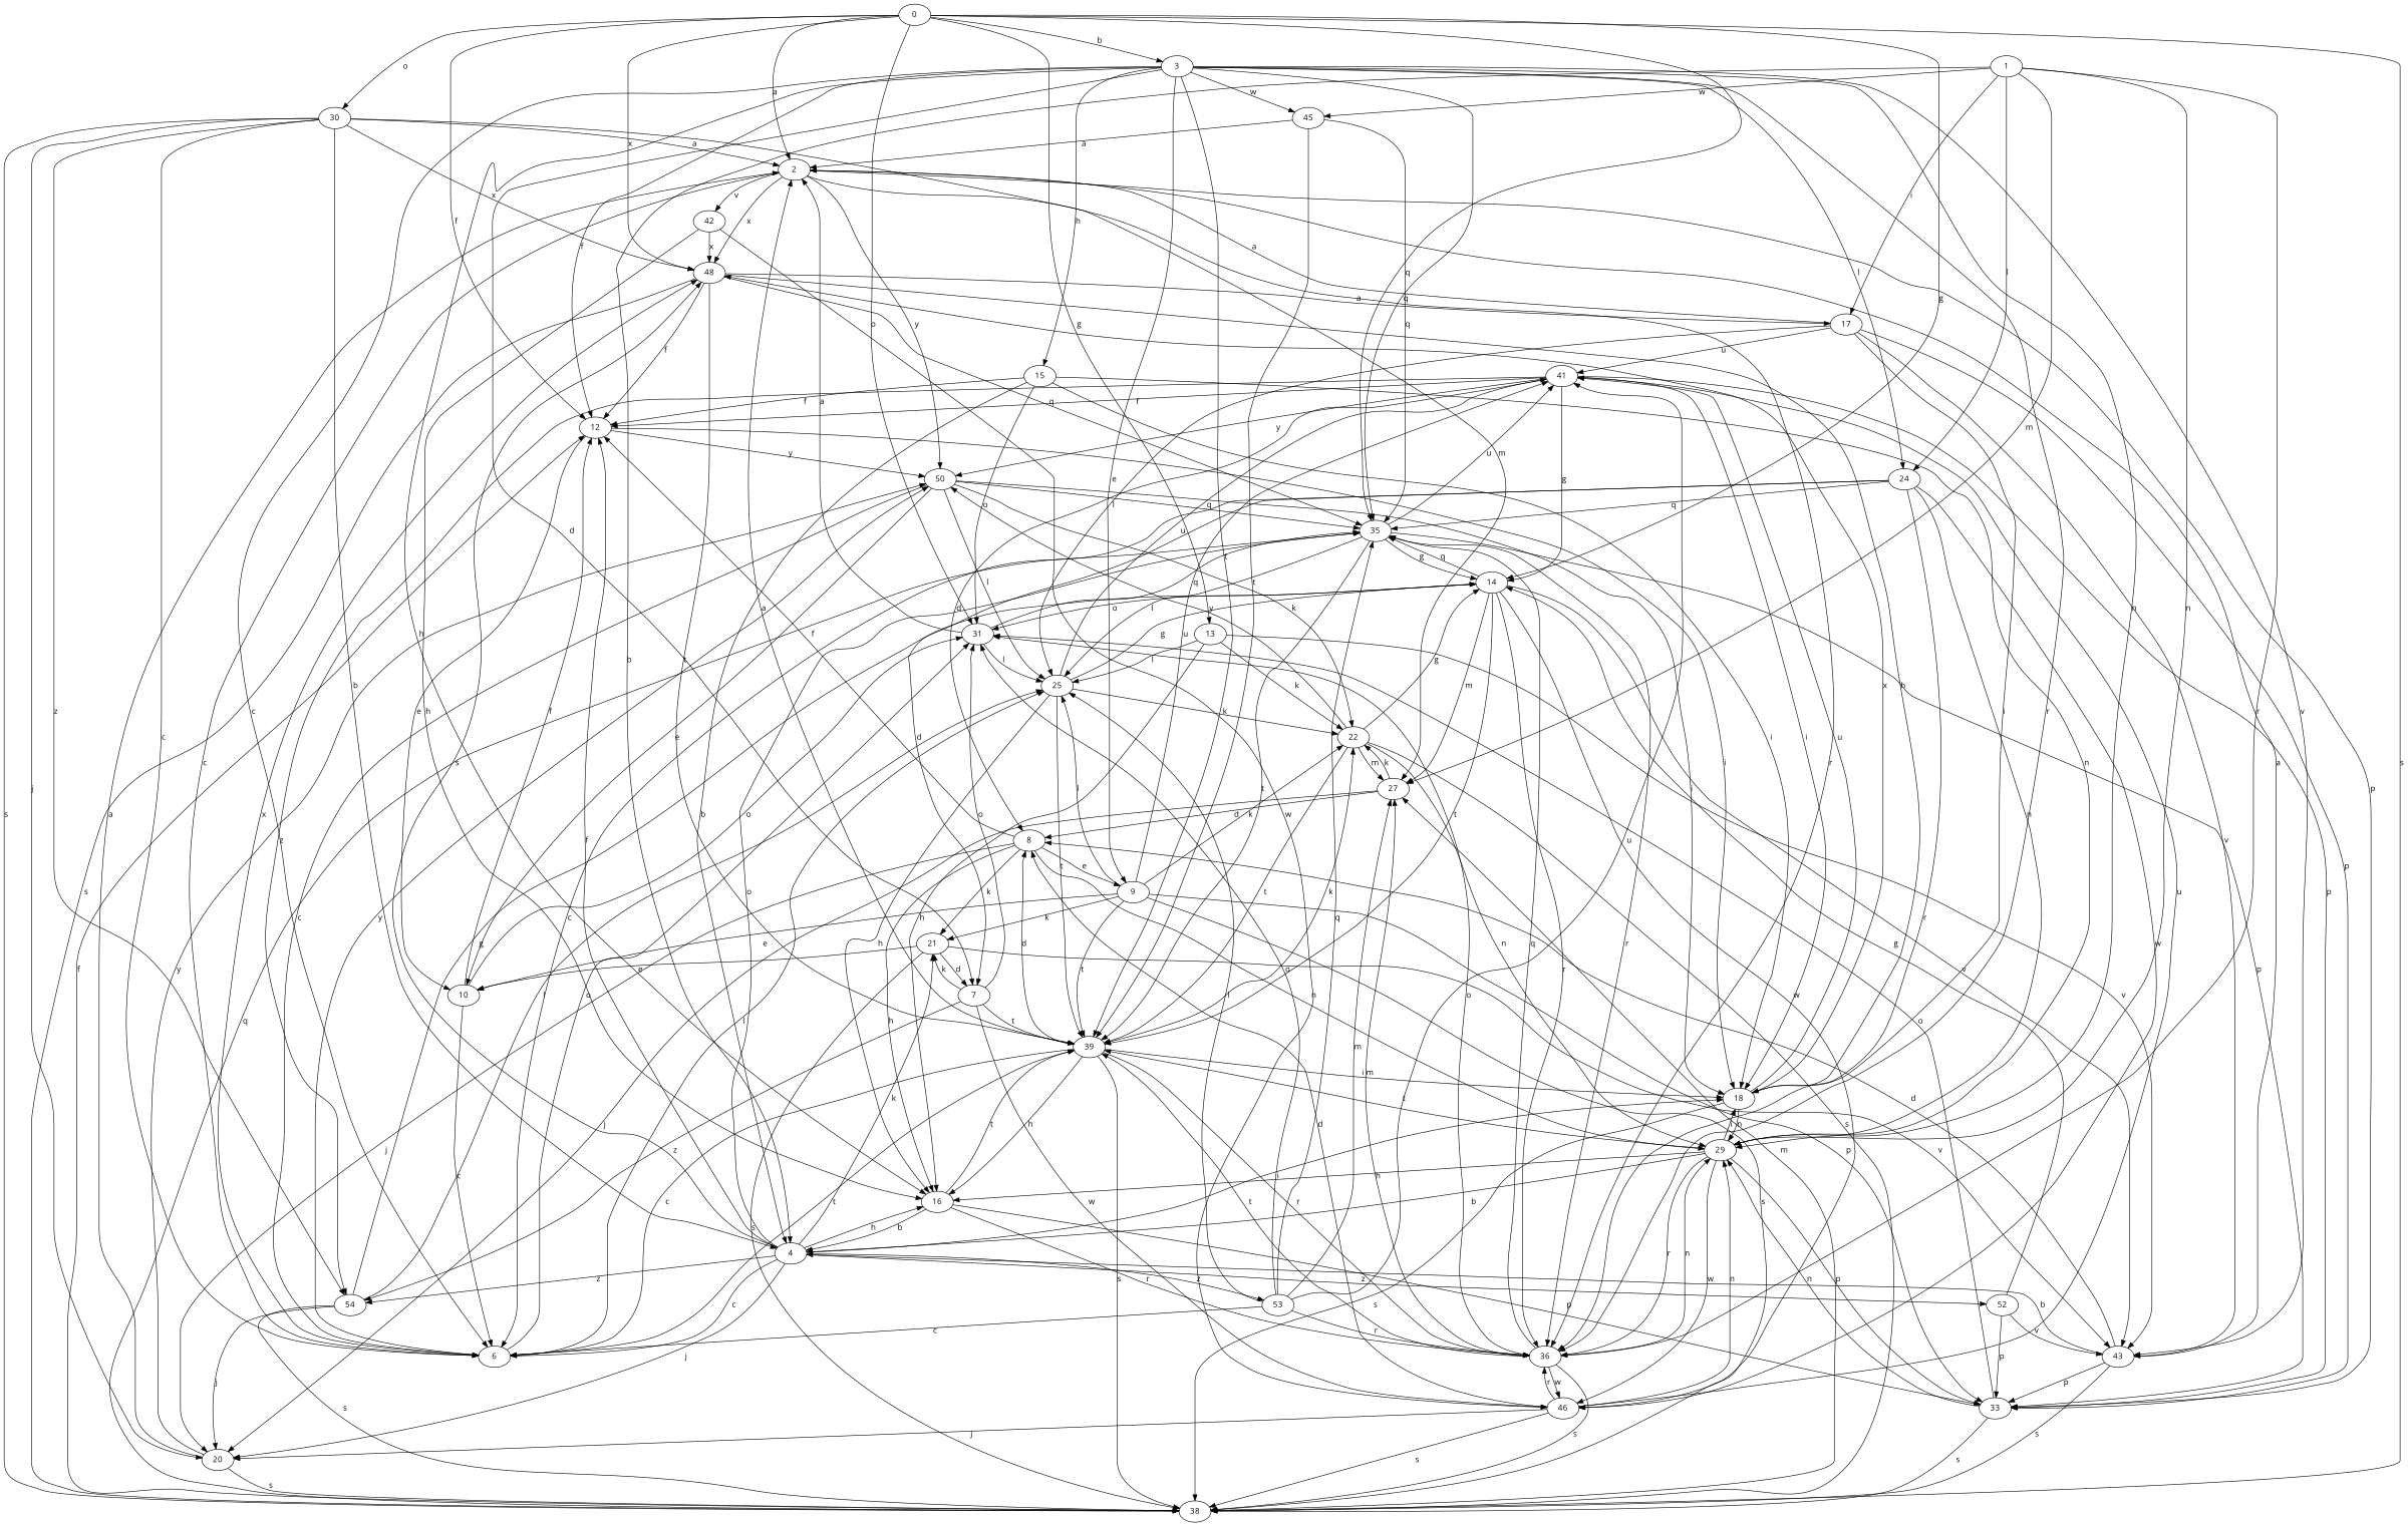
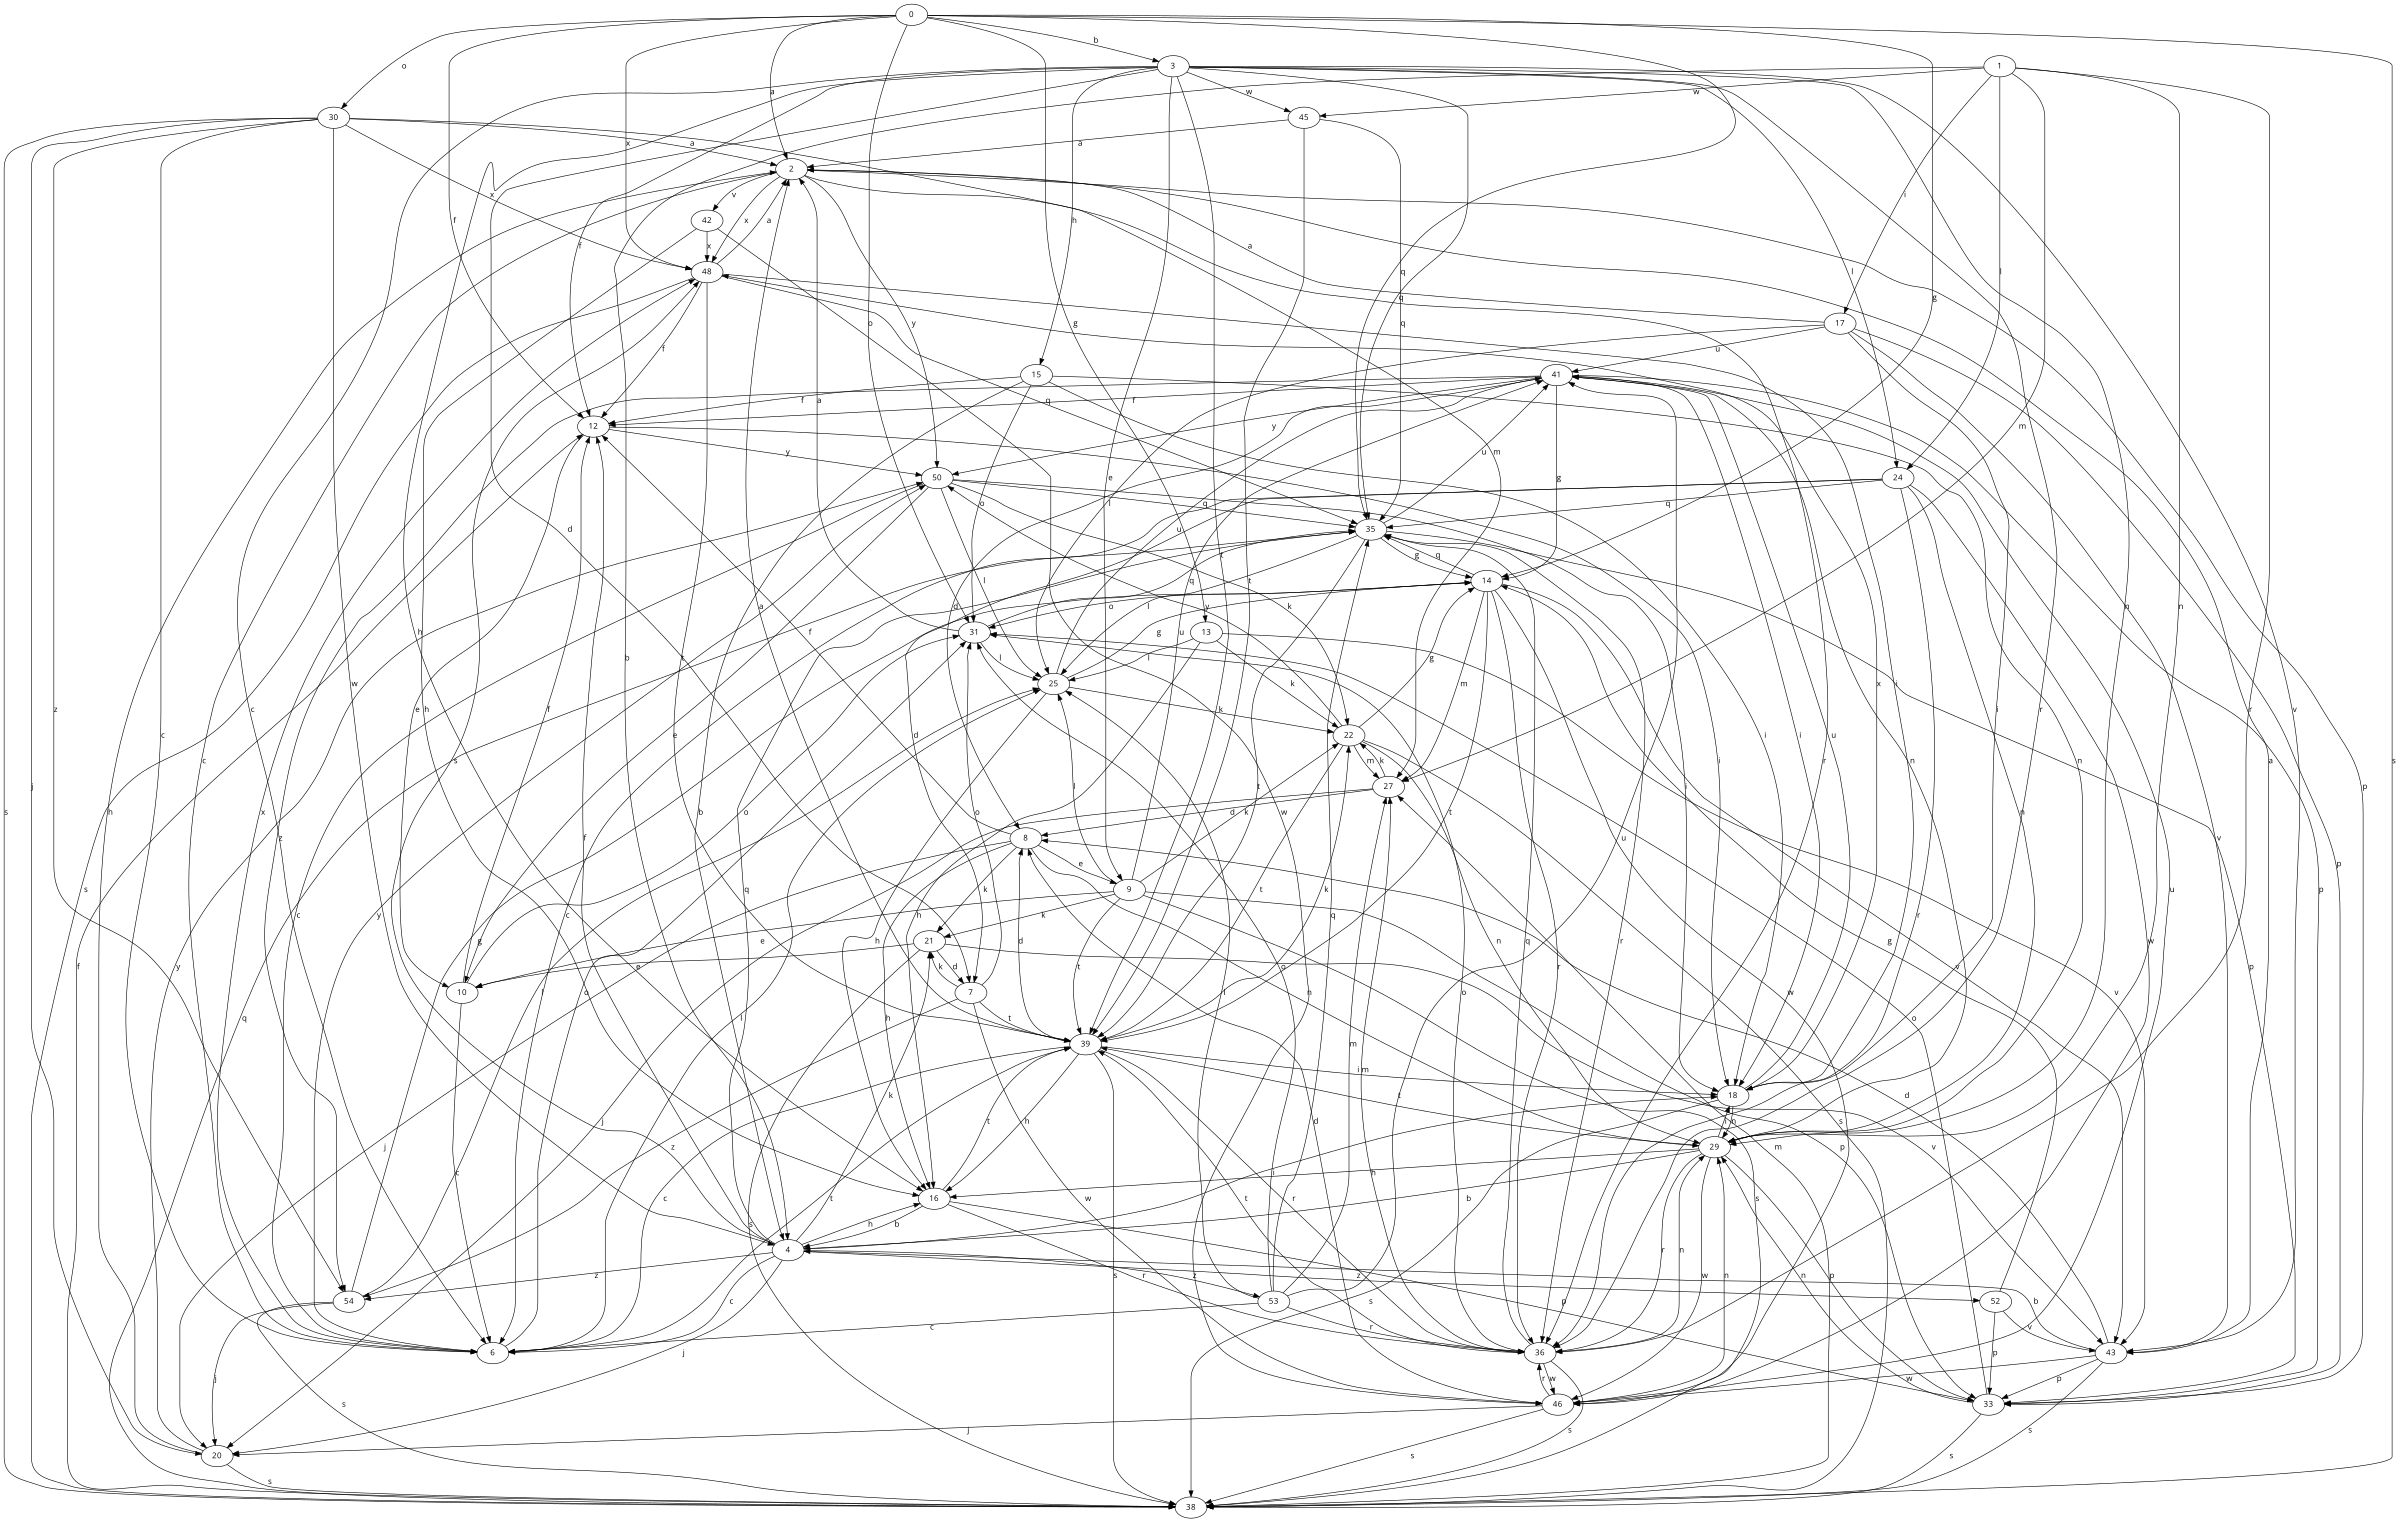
  strict digraph {
    fontname="Open Sans"
    node [fontname="Open Sans"]
    edge [fontname="Open Sans"]
    0
    2
    3
    12
    13
    14
    30
    31
    35
    38
    48
    36
    6
    33
    42
    50
    24
    29
    45
    7
    9
    15
    16
    39
    43
    18
    10
    25
    22
    27
    46
    4
    20
    54
    41
    1
    17
    21
    52
    53
    8
    0 -> 2 [label=a]
    0 -> 3 [label=b]
    0 -> 12 [label=f]
    0 -> 13 [label=g]
    0 -> 14 [label=g]
    0 -> 30 [label=o]
    0 -> 31 [label=o]
    0 -> 35 [label=q]
    0 -> 38 [label=s]
    0 -> 48 [label=x]
    2 -> 48 [label=x]
    2 -> 36 [label=r]
    2 -> 6 [label=c]
    2 -> 33 [label=p]
    2 -> 42 [label=v]
    2 -> 50 [label=y]
    3 -> 12 [label=f]
    3 -> 35 [label=q]
    3 -> 36 [label=r]
    3 -> 6 [label=c]
    3 -> 24 [label=l]
    3 -> 29 [label=n]
    3 -> 45 [label=w]
    3 -> 7 [label=d]
    3 -> 9 [label=e]
    3 -> 15 [label=h]
    3 -> 16 [label=h]
    3 -> 39 [label=t]
    3 -> 43 [label=v]
    12 -> 50 [label=y]
    12 -> 18 [label=i]
    12 -> 10 [label=e]
    13 -> 16 [label=h]
    13 -> 43 [label=v]
    13 -> 25 [label=l]
    13 -> 22 [label=k]
    14 -> 31 [label=o]
    14 -> 35 [label=q]
    14 -> 36 [label=r]
    14 -> 39 [label=t]
    14 -> 43 [label=v]
    14 -> 27 [label=m]
    14 -> 46 [label=w]
    30 -> 2 [label=a]
    30 -> 38 [label=s]
    30 -> 48 [label=x]
    30 -> 6 [label=c]
    30 -> 27 [label=m]
-   30 -> 4 [label=b]
+   30 -> 4 [label=w]
    30 -> 20 [label=j]
    30 -> 54 [label=z]
    31 -> 2 [label=a]
    31 -> 35 [label=q]
    31 -> 25 [label=l]
    35 -> 14 [label=g]
    35 -> 36 [label=r]
    35 -> 33 [label=p]
    35 -> 39 [label=t]
    35 -> 25 [label=l]
    35 -> 41 [label=u]
    38 -> 12 [label=f]
    38 -> 35 [label=q]
    38 -> 27 [label=m]
-   48 -> 17 [label=a]
+   48 -> 2 [label=a]
    48 -> 12 [label=f]
    48 -> 35 [label=q]
    48 -> 38 [label=s]
    48 -> 39 [label=t]
-   48 -> 18 [label=h]
+   48 -> 18 [label=i]
    36 -> 31 [label=o]
    36 -> 35 [label=q]
    36 -> 38 [label=s]
    36 -> 29 [label=n]
    36 -> 39 [label=t]
    36 -> 27 [label=m]
    36 -> 46 [label=w]
    6 -> 31 [label=o]
    6 -> 48 [label=x]
    6 -> 50 [label=y]
    6 -> 39 [label=t]
    6 -> 25 [label=l]
    33 -> 31 [label=o]
    33 -> 38 [label=s]
    33 -> 29 [label=n]
    42 -> 48 [label=x]
    42 -> 16 [label=h]
    42 -> 46 [label=w]
    50 -> 35 [label=q]
    50 -> 6 [label=c]
    50 -> 18 [label=i]
    50 -> 10 [label=e]
    50 -> 25 [label=l]
    50 -> 22 [label=k]
    24 -> 35 [label=q]
    24 -> 36 [label=r]
    24 -> 6 [label=c]
    24 -> 29 [label=n]
    24 -> 7 [label=d]
    24 -> 46 [label=w]
    29 -> 36 [label=r]
    29 -> 33 [label=p]
    29 -> 16 [label=h]
    29 -> 39 [label=t]
    29 -> 18 [label=i]
    29 -> 46 [label=w]
    29 -> 4 [label=b]
    45 -> 2 [label=a]
    45 -> 35 [label=q]
    45 -> 39 [label=t]
    7 -> 31 [label=o]
    7 -> 39 [label=t]
    7 -> 46 [label=w]
    7 -> 54 [label=z]
    7 -> 21 [label=k]
    9 -> 38 [label=s]
    9 -> 33 [label=p]
    9 -> 39 [label=t]
    9 -> 10 [label=e]
    9 -> 25 [label=l]
    9 -> 22 [label=k]
    9 -> 41 [label=u]
    9 -> 21 [label=k]
    15 -> 12 [label=f]
    15 -> 31 [label=o]
    15 -> 29 [label=n]
    15 -> 18 [label=i]
    15 -> 4 [label=b]
    16 -> 36 [label=r]
    16 -> 33 [label=p]
    16 -> 39 [label=t]
    16 -> 4 [label=b]
    39 -> 2 [label=a]
    39 -> 38 [label=s]
    39 -> 36 [label=r]
    39 -> 6 [label=c]
    39 -> 16 [label=h]
    39 -> 18 [label=i]
    39 -> 22 [label=k]
    39 -> 8 [label=d]
    43 -> 2 [label=a]
    43 -> 38 [label=s]
    43 -> 33 [label=p]
+   43 -> 46 [label=w]
    43 -> 4 [label=b]
    43 -> 8 [label=d]
    18 -> 38 [label=s]
    18 -> 48 [label=x]
    18 -> 29 [label=n]
    18 -> 41 [label=u]
    10 -> 12 [label=f]
    10 -> 31 [label=o]
    10 -> 6 [label=c]
    25 -> 14 [label=g]
    25 -> 16 [label=h]
-   25 -> 39 [label=t]
    25 -> 22 [label=k]
    25 -> 41 [label=u]
    22 -> 14 [label=g]
    22 -> 38 [label=s]
    22 -> 50 [label=y]
    22 -> 29 [label=n]
    22 -> 39 [label=t]
    22 -> 27 [label=m]
    27 -> 22 [label=k]
    27 -> 20 [label=j]
    27 -> 8 [label=d]
    46 -> 38 [label=s]
    46 -> 36 [label=r]
    46 -> 29 [label=n]
    46 -> 20 [label=j]
    46 -> 41 [label=u]
    46 -> 8 [label=d]
    4 -> 12 [label=f]
-   4 -> 35 [label=o]
+   4 -> 35 [label=q]
    4 -> 48 [label=s]
    4 -> 6 [label=c]
    4 -> 16 [label=h]
    4 -> 18 [label=i]
    4 -> 20 [label=j]
    4 -> 54 [label=z]
    4 -> 21 [label=k]
    4 -> 52 [label=z]
    4 -> 53 [label=z]
-   20 -> 2 [label=a]
+   20 -> 2 [label=h]
    20 -> 38 [label=s]
    20 -> 50 [label=y]
    54 -> 14 [label=g]
    54 -> 38 [label=s]
    54 -> 25 [label=l]
    54 -> 20 [label=j]
    41 -> 12 [label=f]
    41 -> 14 [label=g]
    41 -> 33 [label=p]
    41 -> 50 [label=y]
+   41 -> 29 [label=n]
    41 -> 18 [label=i]
    41 -> 54 [label=z]
    41 -> 8 [label=d]
    1 -> 36 [label=r]
    1 -> 24 [label=l]
    1 -> 29 [label=n]
    1 -> 45 [label=w]
    1 -> 27 [label=m]
    1 -> 4 [label=b]
    1 -> 17 [label=i]
    17 -> 2 [label=a]
    17 -> 33 [label=p]
    17 -> 43 [label=v]
    17 -> 18 [label=i]
    17 -> 25 [label=l]
    17 -> 41 [label=u]
    21 -> 38 [label=s]
    21 -> 7 [label=d]
    21 -> 43 [label=v]
    21 -> 10 [label=e]
    52 -> 14 [label=g]
    52 -> 33 [label=p]
    52 -> 43 [label=v]
    53 -> 31 [label=o]
    53 -> 35 [label=q]
    53 -> 36 [label=r]
    53 -> 6 [label=c]
    53 -> 25 [label=l]
    53 -> 27 [label=m]
    53 -> 41 [label=u]
    8 -> 12 [label=f]
    8 -> 29 [label=n]
    8 -> 9 [label=e]
    8 -> 16 [label=h]
    8 -> 20 [label=j]
    8 -> 21 [label=k]
  }
